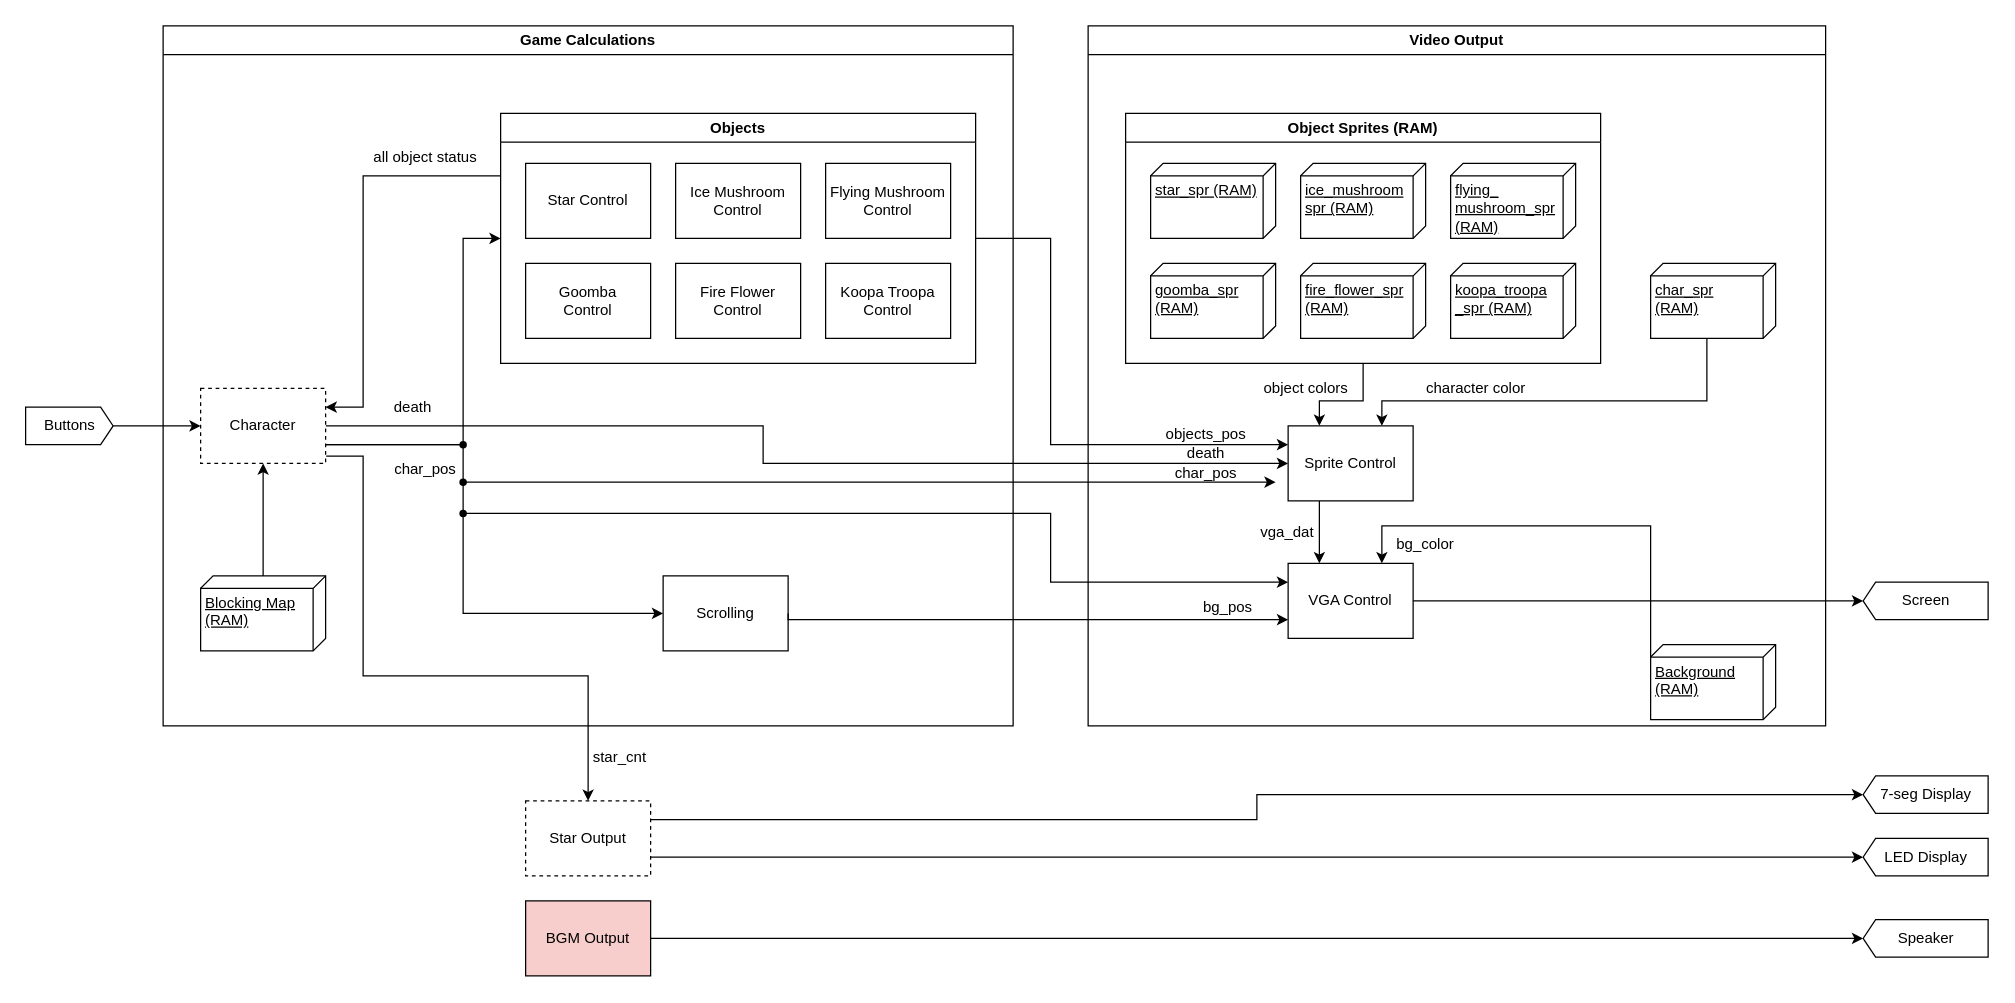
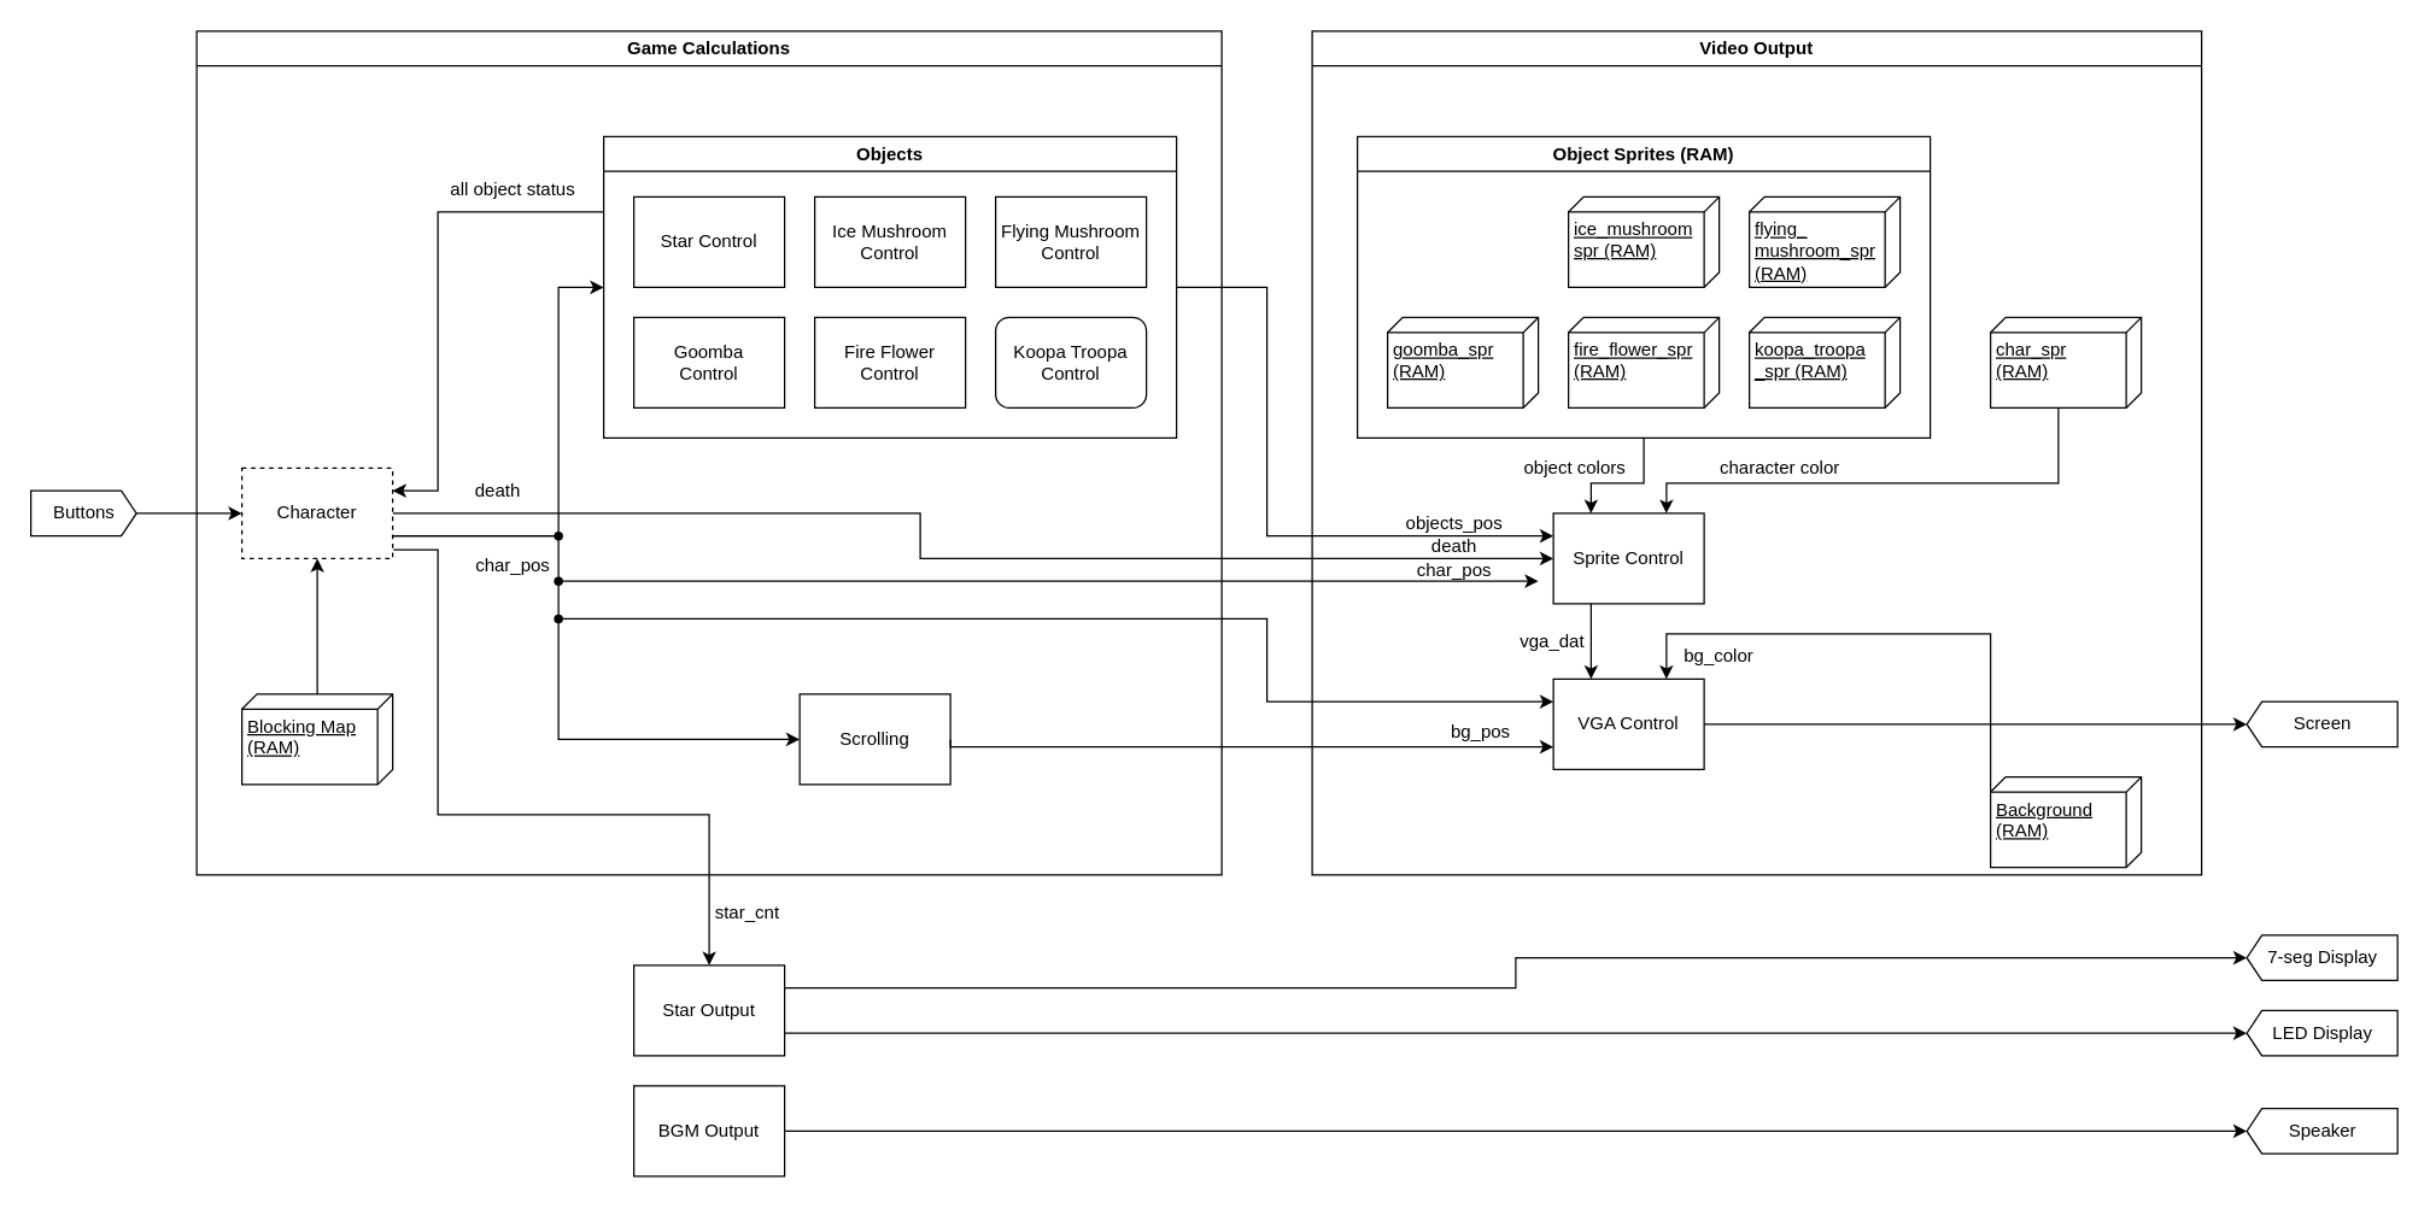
  <mxCell id="0" />
  <mxCell id="1" parent="0" />
  <mxCell id="2" style="edgeStyle=orthogonalEdgeStyle;rounded=0;orthogonalLoop=1;jettySize=auto;html=1;exitX=0;exitY=0.25;exitDx=0;exitDy=0;entryX=1;entryY=0.25;entryDx=0;entryDy=0;" edge="1" parent="1" source="22" target="8"><mxGeometry relative="1" as="geometry"><Array as="points"><mxPoint x="290" y="140" /><mxPoint x="290" y="325" /></Array></mxGeometry></mxCell>
  <mxCell id="3" style="edgeStyle=orthogonalEdgeStyle;rounded=0;orthogonalLoop=1;jettySize=auto;html=1;exitX=1;exitY=0.75;exitDx=0;exitDy=0;entryX=0;entryY=0.5;entryDx=0;entryDy=0;" edge="1" parent="1" source="8" target="21"><mxGeometry relative="1" as="geometry"><mxPoint x="360" y="460" as="targetPoint" /><Array as="points"><mxPoint x="370" y="355" /><mxPoint x="370" y="490" /></Array></mxGeometry></mxCell>
  <mxCell id="4" style="edgeStyle=orthogonalEdgeStyle;rounded=0;orthogonalLoop=1;jettySize=auto;html=1;exitX=1;exitY=0.75;exitDx=0;exitDy=0;entryX=0;entryY=0.5;entryDx=0;entryDy=0;" edge="1" parent="1" source="8" target="22"><mxGeometry relative="1" as="geometry"><Array as="points"><mxPoint x="370" y="355" /><mxPoint x="370" y="190" /></Array></mxGeometry></mxCell>
  <mxCell id="5" style="edgeStyle=orthogonalEdgeStyle;rounded=0;orthogonalLoop=1;jettySize=auto;html=1;exitDx=0;exitDy=0;entryX=0;entryY=0.25;entryDx=0;entryDy=0;" edge="1" parent="1" source="44" target="17"><mxGeometry relative="1" as="geometry"><Array as="points"><mxPoint x="840" y="410" /><mxPoint x="840" y="465" /></Array></mxGeometry></mxCell>
  <mxCell id="6" style="edgeStyle=orthogonalEdgeStyle;rounded=0;orthogonalLoop=1;jettySize=auto;html=1;exitX=1;exitY=0.5;exitDx=0;exitDy=0;entryX=0;entryY=0.5;entryDx=0;entryDy=0;" edge="1" parent="1" source="8" target="19"><mxGeometry relative="1" as="geometry"><Array as="points"><mxPoint x="610" y="340" /><mxPoint x="610" y="370" /></Array></mxGeometry></mxCell>
  <mxCell id="7" style="edgeStyle=orthogonalEdgeStyle;rounded=0;orthogonalLoop=1;jettySize=auto;html=1;exitX=1.005;exitY=0.903;exitDx=0;exitDy=0;entryX=0.5;entryY=0;entryDx=0;entryDy=0;exitPerimeter=0;" edge="1" parent="1" source="8" target="57"><mxGeometry relative="1" as="geometry"><Array as="points"><mxPoint x="290" y="364" /><mxPoint x="290" y="540" /><mxPoint x="470" y="540" /></Array></mxGeometry></mxCell>
  <mxCell id="8" value="Character" style="rounded=0;whiteSpace=wrap;html=1;dashed=1;" vertex="1" parent="1"><mxGeometry x="160" y="310" width="100" height="60" as="geometry" /></mxCell>
  <mxCell id="9" style="edgeStyle=orthogonalEdgeStyle;rounded=0;orthogonalLoop=1;jettySize=auto;html=1;exitX=0;exitY=0;exitDx=0;exitDy=50;exitPerimeter=0;entryX=0.5;entryY=1;entryDx=0;entryDy=0;" edge="1" parent="1" source="32" target="8"><mxGeometry relative="1" as="geometry" /></mxCell>
  <mxCell id="10" style="edgeStyle=orthogonalEdgeStyle;rounded=0;orthogonalLoop=1;jettySize=auto;html=1;exitX=0;exitY=0;exitDx=60;exitDy=55;exitPerimeter=0;entryX=0.75;entryY=0;entryDx=0;entryDy=0;" edge="1" parent="1" source="11" target="19"><mxGeometry relative="1" as="geometry"><Array as="points"><mxPoint x="1365" y="320" /><mxPoint x="1105" y="320" /></Array></mxGeometry></mxCell>
  <mxCell id="11" value="char_spr (RAM)" style="verticalAlign=top;align=left;spacingTop=8;spacingLeft=2;spacingRight=12;shape=cube;size=10;direction=south;fontStyle=4;html=1;whiteSpace=wrap;" vertex="1" parent="1"><mxGeometry x="1320" y="210" width="100" height="60" as="geometry" /></mxCell>
  <mxCell id="12" style="edgeStyle=orthogonalEdgeStyle;rounded=0;orthogonalLoop=1;jettySize=auto;html=1;exitX=1;exitY=0.5;exitDx=0;exitDy=0;exitPerimeter=0;" edge="1" parent="1" source="13" target="8"><mxGeometry relative="1" as="geometry" /></mxCell>
  <mxCell id="13" value="Buttons" style="html=1;shadow=0;dashed=0;align=center;verticalAlign=middle;shape=mxgraph.arrows2.arrow;dy=0;dx=10;notch=0;" vertex="1" parent="1"><mxGeometry x="20" y="325" width="70" height="30" as="geometry" /></mxCell>
  <mxCell id="14" value="Screen" style="html=1;shadow=0;dashed=0;align=center;verticalAlign=middle;shape=mxgraph.arrows2.arrow;dy=0;dx=10;notch=0;direction=west;" vertex="1" parent="1"><mxGeometry x="1490" y="465" width="100" height="30" as="geometry" /></mxCell>
  <mxCell id="15" value="7-seg Display" style="html=1;shadow=0;dashed=0;align=center;verticalAlign=middle;shape=mxgraph.arrows2.arrow;dy=0;dx=10;notch=0;direction=west;" vertex="1" parent="1"><mxGeometry x="1490" y="620" width="100" height="30" as="geometry" /></mxCell>
  <mxCell id="16" value="Speaker" style="html=1;shadow=0;dashed=0;align=center;verticalAlign=middle;shape=mxgraph.arrows2.arrow;dy=0;dx=10;notch=0;direction=west;" vertex="1" parent="1"><mxGeometry x="1490" y="735" width="100" height="30" as="geometry" /></mxCell>
  <mxCell id="17" value="VGA Control" style="rounded=0;whiteSpace=wrap;html=1;" vertex="1" parent="1"><mxGeometry x="1030" y="450" width="100" height="60" as="geometry" /></mxCell>
  <mxCell id="18" style="edgeStyle=orthogonalEdgeStyle;rounded=0;orthogonalLoop=1;jettySize=auto;html=1;exitX=0.25;exitY=1;exitDx=0;exitDy=0;entryX=0.25;entryY=0;entryDx=0;entryDy=0;" edge="1" parent="1" source="19" target="17"><mxGeometry relative="1" as="geometry" /></mxCell>
  <mxCell id="19" value="Sprite Control" style="rounded=0;whiteSpace=wrap;html=1;" vertex="1" parent="1"><mxGeometry x="1030" y="340" width="100" height="60" as="geometry" /></mxCell>
  <mxCell id="20" value="Game Calculations" style="swimlane;whiteSpace=wrap;html=1;" vertex="1" parent="1"><mxGeometry x="130" y="20" width="680" height="560" as="geometry" /></mxCell>
  <mxCell id="21" value="Scrolling" style="rounded=0;whiteSpace=wrap;html=1;" vertex="1" parent="20"><mxGeometry x="400" y="440" width="100" height="60" as="geometry" /></mxCell>
  <mxCell id="22" value="Objects" style="swimlane;whiteSpace=wrap;html=1;" vertex="1" parent="20"><mxGeometry x="270" y="70" width="380" height="200" as="geometry"><mxRectangle x="560" y="10" width="80" height="30" as="alternateBounds" /></mxGeometry></mxCell>
  <mxCell id="23" value="Star Control" style="rounded=0;whiteSpace=wrap;html=1;" vertex="1" parent="22"><mxGeometry x="20" y="40" width="100" height="60" as="geometry" /></mxCell>
  <mxCell id="24" value="Goomba&lt;div&gt;Control&lt;/div&gt;" style="rounded=0;whiteSpace=wrap;html=1;" vertex="1" parent="22"><mxGeometry x="20" y="120" width="100" height="60" as="geometry" /></mxCell>
  <mxCell id="25" value="Ice Mushroom&lt;div&gt;Control&lt;/div&gt;" style="rounded=0;whiteSpace=wrap;html=1;" vertex="1" parent="22"><mxGeometry x="140" y="40" width="100" height="60" as="geometry" /></mxCell>
  <mxCell id="26" value="Fire Flower&lt;div&gt;Control&lt;/div&gt;" style="rounded=0;whiteSpace=wrap;html=1;" vertex="1" parent="22"><mxGeometry x="140" y="120" width="100" height="60" as="geometry" /></mxCell>
  <mxCell id="27" value="Flying Mushroom&lt;div&gt;Control&lt;/div&gt;" style="rounded=0;whiteSpace=wrap;html=1;" vertex="1" parent="22"><mxGeometry x="260" y="40" width="100" height="60" as="geometry" /></mxCell>
- <mxCell id="28" value="Koopa Troopa&lt;div&gt;Control&lt;/div&gt;" style="rounded=0;whiteSpace=wrap;html=1;" vertex="1" parent="22"><mxGeometry x="260" y="120" width="100" height="60" as="geometry" /></mxCell>
+ <mxCell id="28" value="Koopa Troopa&lt;div&gt;Control&lt;/div&gt;" style="whiteSpace=wrap;html=1;rounded=1;" vertex="1" parent="22"><mxGeometry x="260" y="120" width="100" height="60" as="geometry" /></mxCell>
  <mxCell id="29" value="all object status" style="text;html=1;align=center;verticalAlign=middle;whiteSpace=wrap;rounded=0;" vertex="1" parent="20"><mxGeometry x="160" y="90" width="100" height="30" as="geometry" /></mxCell>
  <mxCell id="30" value="death" style="text;html=1;align=center;verticalAlign=middle;whiteSpace=wrap;rounded=0;" vertex="1" parent="20"><mxGeometry x="170" y="290" width="60" height="30" as="geometry" /></mxCell>
  <mxCell id="31" value="char_pos" style="text;html=1;align=center;verticalAlign=middle;whiteSpace=wrap;rounded=0;" vertex="1" parent="20"><mxGeometry x="180" y="340" width="60" height="30" as="geometry" /></mxCell>
  <mxCell id="32" value="Blocking Map (RAM)" style="verticalAlign=top;align=left;spacingTop=8;spacingLeft=2;spacingRight=12;shape=cube;size=10;direction=south;fontStyle=4;html=1;whiteSpace=wrap;" vertex="1" parent="20"><mxGeometry x="30" y="440" width="100" height="60" as="geometry" /></mxCell>
  <mxCell id="33" style="edgeStyle=orthogonalEdgeStyle;rounded=0;orthogonalLoop=1;jettySize=auto;html=1;exitX=0;exitY=0;exitDx=35;exitDy=100;exitPerimeter=0;entryX=0.75;entryY=0;entryDx=0;entryDy=0;" edge="1" parent="1" source="34" target="17"><mxGeometry relative="1" as="geometry"><Array as="points"><mxPoint x="1320" y="420" /><mxPoint x="1105" y="420" /></Array></mxGeometry></mxCell>
  <mxCell id="34" value="Background&lt;div&gt;(RAM)&lt;/div&gt;" style="verticalAlign=top;align=left;spacingTop=8;spacingLeft=2;spacingRight=12;shape=cube;size=10;direction=south;fontStyle=4;html=1;whiteSpace=wrap;" vertex="1" parent="1"><mxGeometry x="1320" y="515" width="100" height="60" as="geometry" /></mxCell>
  <mxCell id="35" style="edgeStyle=orthogonalEdgeStyle;rounded=0;orthogonalLoop=1;jettySize=auto;html=1;exitX=0.5;exitY=1;exitDx=0;exitDy=0;entryX=0.25;entryY=0;entryDx=0;entryDy=0;" edge="1" parent="1" source="36" target="19"><mxGeometry relative="1" as="geometry"><Array as="points"><mxPoint x="1090" y="320" /><mxPoint x="1055" y="320" /></Array></mxGeometry></mxCell>
  <mxCell id="36" value="Object Sprites (RAM)" style="swimlane;whiteSpace=wrap;html=1;" vertex="1" parent="1"><mxGeometry x="900" y="90" width="380" height="200" as="geometry"><mxRectangle x="560" y="10" width="80" height="30" as="alternateBounds" /></mxGeometry></mxCell>
- <mxCell id="37" value="star_spr (RAM)" style="verticalAlign=top;align=left;spacingTop=8;spacingLeft=2;spacingRight=12;shape=cube;size=10;direction=south;fontStyle=4;html=1;whiteSpace=wrap;" vertex="1" parent="36"><mxGeometry x="20" y="40" width="100" height="60" as="geometry" /></mxCell>
  <mxCell id="38" value="goomba_spr&lt;div&gt;(RAM)&lt;br&gt;&lt;/div&gt;" style="verticalAlign=top;align=left;spacingTop=8;spacingLeft=2;spacingRight=12;shape=cube;size=10;direction=south;fontStyle=4;html=1;whiteSpace=wrap;" vertex="1" parent="36"><mxGeometry x="20" y="120" width="100" height="60" as="geometry" /></mxCell>
  <mxCell id="39" value="ice_mushroom&lt;div&gt;spr&amp;nbsp;&lt;span style=&quot;background-color: initial;&quot;&gt;(RAM)&lt;/span&gt;&lt;/div&gt;" style="verticalAlign=top;align=left;spacingTop=8;spacingLeft=2;spacingRight=12;shape=cube;size=10;direction=south;fontStyle=4;html=1;whiteSpace=wrap;" vertex="1" parent="36"><mxGeometry x="140" y="40" width="100" height="60" as="geometry" /></mxCell>
  <mxCell id="40" value="fire_flower_spr&lt;div&gt;(RAM)&lt;br&gt;&lt;/div&gt;" style="verticalAlign=top;align=left;spacingTop=8;spacingLeft=2;spacingRight=12;shape=cube;size=10;direction=south;fontStyle=4;html=1;whiteSpace=wrap;" vertex="1" parent="36"><mxGeometry x="140" y="120" width="100" height="60" as="geometry" /></mxCell>
  <mxCell id="41" value="flying_&lt;div&gt;mushroom&lt;span style=&quot;background-color: initial;&quot;&gt;_spr&lt;/span&gt;&lt;/div&gt;&lt;div&gt;(RAM)&lt;span style=&quot;background-color: initial;&quot;&gt;&lt;br&gt;&lt;/span&gt;&lt;/div&gt;" style="verticalAlign=top;align=left;spacingTop=8;spacingLeft=2;spacingRight=12;shape=cube;size=10;direction=south;fontStyle=4;html=1;whiteSpace=wrap;" vertex="1" parent="36"><mxGeometry x="260" y="40" width="100" height="60" as="geometry" /></mxCell>
  <mxCell id="42" value="koopa_troopa&lt;div&gt;_spr&amp;nbsp;&lt;span style=&quot;background-color: initial;&quot;&gt;(RAM)&lt;/span&gt;&lt;/div&gt;" style="verticalAlign=top;align=left;spacingTop=8;spacingLeft=2;spacingRight=12;shape=cube;size=10;direction=south;fontStyle=4;html=1;whiteSpace=wrap;" vertex="1" parent="36"><mxGeometry x="260" y="120" width="100" height="60" as="geometry" /></mxCell>
  <mxCell id="43" value="" style="shape=waypoint;sketch=0;fillStyle=solid;size=6;pointerEvents=1;points=[];fillColor=none;resizable=0;rotatable=0;perimeter=centerPerimeter;snapToPoint=1;" vertex="1" parent="1"><mxGeometry x="360" y="345" width="20" height="20" as="geometry" /></mxCell>
  <mxCell id="44" value="" style="shape=waypoint;sketch=0;fillStyle=solid;size=6;pointerEvents=1;points=[];fillColor=none;resizable=0;rotatable=0;perimeter=centerPerimeter;snapToPoint=1;" vertex="1" parent="1"><mxGeometry x="360" y="400" width="20" height="20" as="geometry" /></mxCell>
  <mxCell id="45" style="edgeStyle=orthogonalEdgeStyle;rounded=0;orthogonalLoop=1;jettySize=auto;html=1;exitX=1;exitY=0.5;exitDx=0;exitDy=0;entryX=0;entryY=0.75;entryDx=0;entryDy=0;" edge="1" parent="1" source="21" target="17"><mxGeometry relative="1" as="geometry"><Array as="points"><mxPoint x="630" y="495" /></Array></mxGeometry></mxCell>
  <mxCell id="46" value="object colors" style="text;html=1;align=center;verticalAlign=middle;resizable=0;points=[];autosize=1;strokeColor=none;fillColor=none;" vertex="1" parent="1"><mxGeometry x="999" y="295" width="90" height="30" as="geometry" /></mxCell>
  <mxCell id="47" value="character color" style="text;html=1;align=center;verticalAlign=middle;resizable=0;points=[];autosize=1;strokeColor=none;fillColor=none;" vertex="1" parent="1"><mxGeometry x="1130" y="295" width="100" height="30" as="geometry" /></mxCell>
  <mxCell id="48" style="edgeStyle=orthogonalEdgeStyle;rounded=0;orthogonalLoop=1;jettySize=auto;html=1;entryX=0;entryY=0.5;entryDx=0;entryDy=0;" edge="1" parent="1" source="49"><mxGeometry relative="1" as="geometry"><mxPoint x="370" y="360" as="sourcePoint" /><mxPoint x="1020" y="385" as="targetPoint" /><Array as="points"><mxPoint x="370" y="385" /></Array></mxGeometry></mxCell>
  <mxCell id="49" value="" style="shape=waypoint;sketch=0;fillStyle=solid;size=6;pointerEvents=1;points=[];fillColor=none;resizable=0;rotatable=0;perimeter=centerPerimeter;snapToPoint=1;" vertex="1" parent="1"><mxGeometry x="360" y="375" width="20" height="20" as="geometry" /></mxCell>
  <mxCell id="50" style="edgeStyle=orthogonalEdgeStyle;rounded=0;orthogonalLoop=1;jettySize=auto;html=1;exitX=1;exitY=0.5;exitDx=0;exitDy=0;entryX=0;entryY=0.25;entryDx=0;entryDy=0;" edge="1" parent="1" source="22" target="19"><mxGeometry relative="1" as="geometry"><Array as="points"><mxPoint x="840" y="190" /><mxPoint x="840" y="355" /></Array></mxGeometry></mxCell>
  <mxCell id="51" value="objects_pos" style="text;html=1;align=center;verticalAlign=middle;resizable=0;points=[];autosize=1;strokeColor=none;fillColor=none;" vertex="1" parent="1"><mxGeometry x="919" y="332" width="90" height="30" as="geometry" /></mxCell>
  <mxCell id="52" value="death" style="text;html=1;align=center;verticalAlign=middle;resizable=0;points=[];autosize=1;strokeColor=none;fillColor=none;" vertex="1" parent="1"><mxGeometry x="939" y="347" width="50" height="30" as="geometry" /></mxCell>
  <mxCell id="53" value="char_pos" style="text;html=1;align=center;verticalAlign=middle;resizable=0;points=[];autosize=1;strokeColor=none;fillColor=none;" vertex="1" parent="1"><mxGeometry x="929" y="363" width="70" height="30" as="geometry" /></mxCell>
  <mxCell id="54" value="vga_dat" style="text;html=1;align=center;verticalAlign=middle;resizable=0;points=[];autosize=1;strokeColor=none;fillColor=none;" vertex="1" parent="1"><mxGeometry x="994" y="410" width="70" height="30" as="geometry" /></mxCell>
  <mxCell id="55" value="bg_color" style="text;html=1;align=center;verticalAlign=middle;whiteSpace=wrap;rounded=0;" vertex="1" parent="1"><mxGeometry x="1110" y="420" width="60" height="30" as="geometry" /></mxCell>
  <mxCell id="56" style="edgeStyle=orthogonalEdgeStyle;rounded=0;orthogonalLoop=1;jettySize=auto;html=1;exitX=1;exitY=0.5;exitDx=0;exitDy=0;entryX=1;entryY=0.5;entryDx=0;entryDy=0;entryPerimeter=0;" edge="1" parent="1" source="17" target="14"><mxGeometry relative="1" as="geometry" /></mxCell>
- <mxCell id="57" value="Star Output" style="rounded=0;whiteSpace=wrap;html=1;dashed=1;" vertex="1" parent="1"><mxGeometry x="420" y="640" width="100" height="60" as="geometry" /></mxCell>
- <mxCell id="58" value="BGM Output" style="rounded=0;whiteSpace=wrap;html=1;fillColor=#f8cecc;" vertex="1" parent="1"><mxGeometry x="420" y="720" width="100" height="60" as="geometry" /></mxCell>
+ <mxCell id="57" value="Star Output" style="rounded=0;whiteSpace=wrap;html=1;" vertex="1" parent="1"><mxGeometry x="420" y="640" width="100" height="60" as="geometry" /></mxCell>
+ <mxCell id="58" value="BGM Output" style="rounded=0;whiteSpace=wrap;html=1;" vertex="1" parent="1"><mxGeometry x="420" y="720" width="100" height="60" as="geometry" /></mxCell>
  <mxCell id="59" value="Video Output" style="swimlane;whiteSpace=wrap;html=1;" vertex="1" parent="1"><mxGeometry x="870" y="20" width="590" height="560" as="geometry" /></mxCell>
  <mxCell id="60" value="bg_pos" style="text;html=1;align=center;verticalAlign=middle;whiteSpace=wrap;rounded=0;" vertex="1" parent="59"><mxGeometry x="82" y="450" width="60" height="30" as="geometry" /></mxCell>
  <mxCell id="61" value="LED Display" style="html=1;shadow=0;dashed=0;align=center;verticalAlign=middle;shape=mxgraph.arrows2.arrow;dy=0;dx=10;notch=0;direction=west;" vertex="1" parent="1"><mxGeometry x="1490" y="670" width="100" height="30" as="geometry" /></mxCell>
  <mxCell id="62" style="edgeStyle=orthogonalEdgeStyle;rounded=0;orthogonalLoop=1;jettySize=auto;html=1;exitX=1;exitY=0.25;exitDx=0;exitDy=0;entryX=1;entryY=0.5;entryDx=0;entryDy=0;entryPerimeter=0;" edge="1" parent="1" source="57" target="15"><mxGeometry relative="1" as="geometry" /></mxCell>
  <mxCell id="63" style="edgeStyle=orthogonalEdgeStyle;rounded=0;orthogonalLoop=1;jettySize=auto;html=1;exitX=1;exitY=0.75;exitDx=0;exitDy=0;entryX=1;entryY=0.5;entryDx=0;entryDy=0;entryPerimeter=0;" edge="1" parent="1" source="57" target="61"><mxGeometry relative="1" as="geometry" /></mxCell>
  <mxCell id="64" style="edgeStyle=orthogonalEdgeStyle;rounded=0;orthogonalLoop=1;jettySize=auto;html=1;exitX=1;exitY=0.5;exitDx=0;exitDy=0;entryX=1;entryY=0.5;entryDx=0;entryDy=0;entryPerimeter=0;" edge="1" parent="1" source="58" target="16"><mxGeometry relative="1" as="geometry" /></mxCell>
  <mxCell id="65" value="star_cnt" style="text;html=1;align=center;verticalAlign=middle;resizable=0;points=[];autosize=1;strokeColor=none;fillColor=none;" vertex="1" parent="1"><mxGeometry x="460" y="590" width="70" height="30" as="geometry" /></mxCell>
